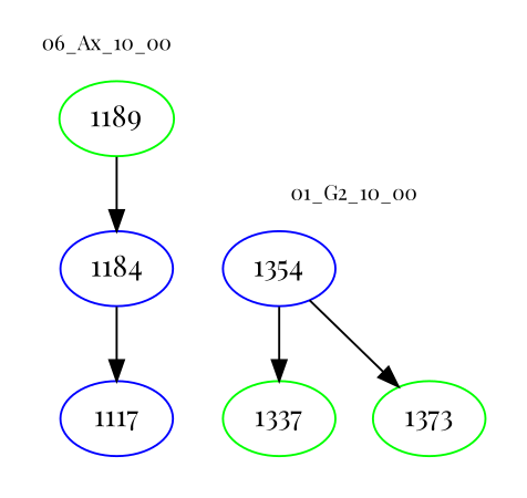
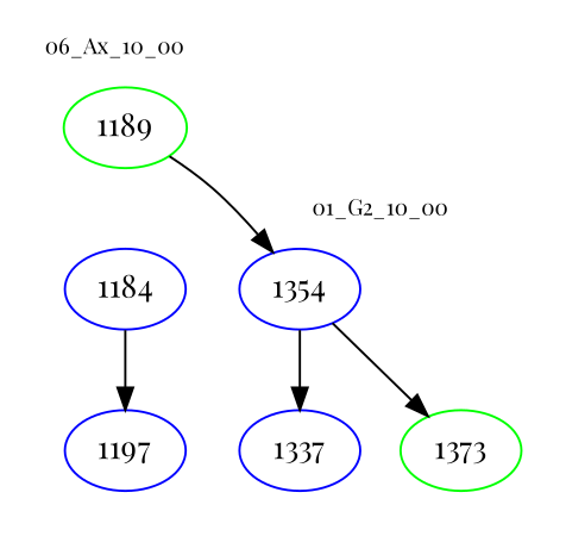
  digraph {
    fontname="Playfair Display"
    node [color=green fontname="Playfair Display"]
    edge [color=black fontname="Playfair Display"]
    n1 [label=1189]
    n2 [color=blue label=1184]
-   n3 [color=blue label=1117]
-   n4 [label=1337]
+   n3 [color=blue label=1197]
+   n4 [color=blue label=1337]
    n5 [color=blue label=1354]
    n6 [label=1373]
    subgraph cluster_1 {
      color=white
      fontsize=10
      label="06_Ax_10_00"
      n1
      n2
      n3
    }
    subgraph cluster_2 {
      color=white
      fontsize=10
      label="01_G2_10_00"
      n4
      n5
      n6
    }
-   n1 -> n2
+   n1 -> n5
    n2 -> n3
    n5 -> n4
    n5 -> n6
  }
